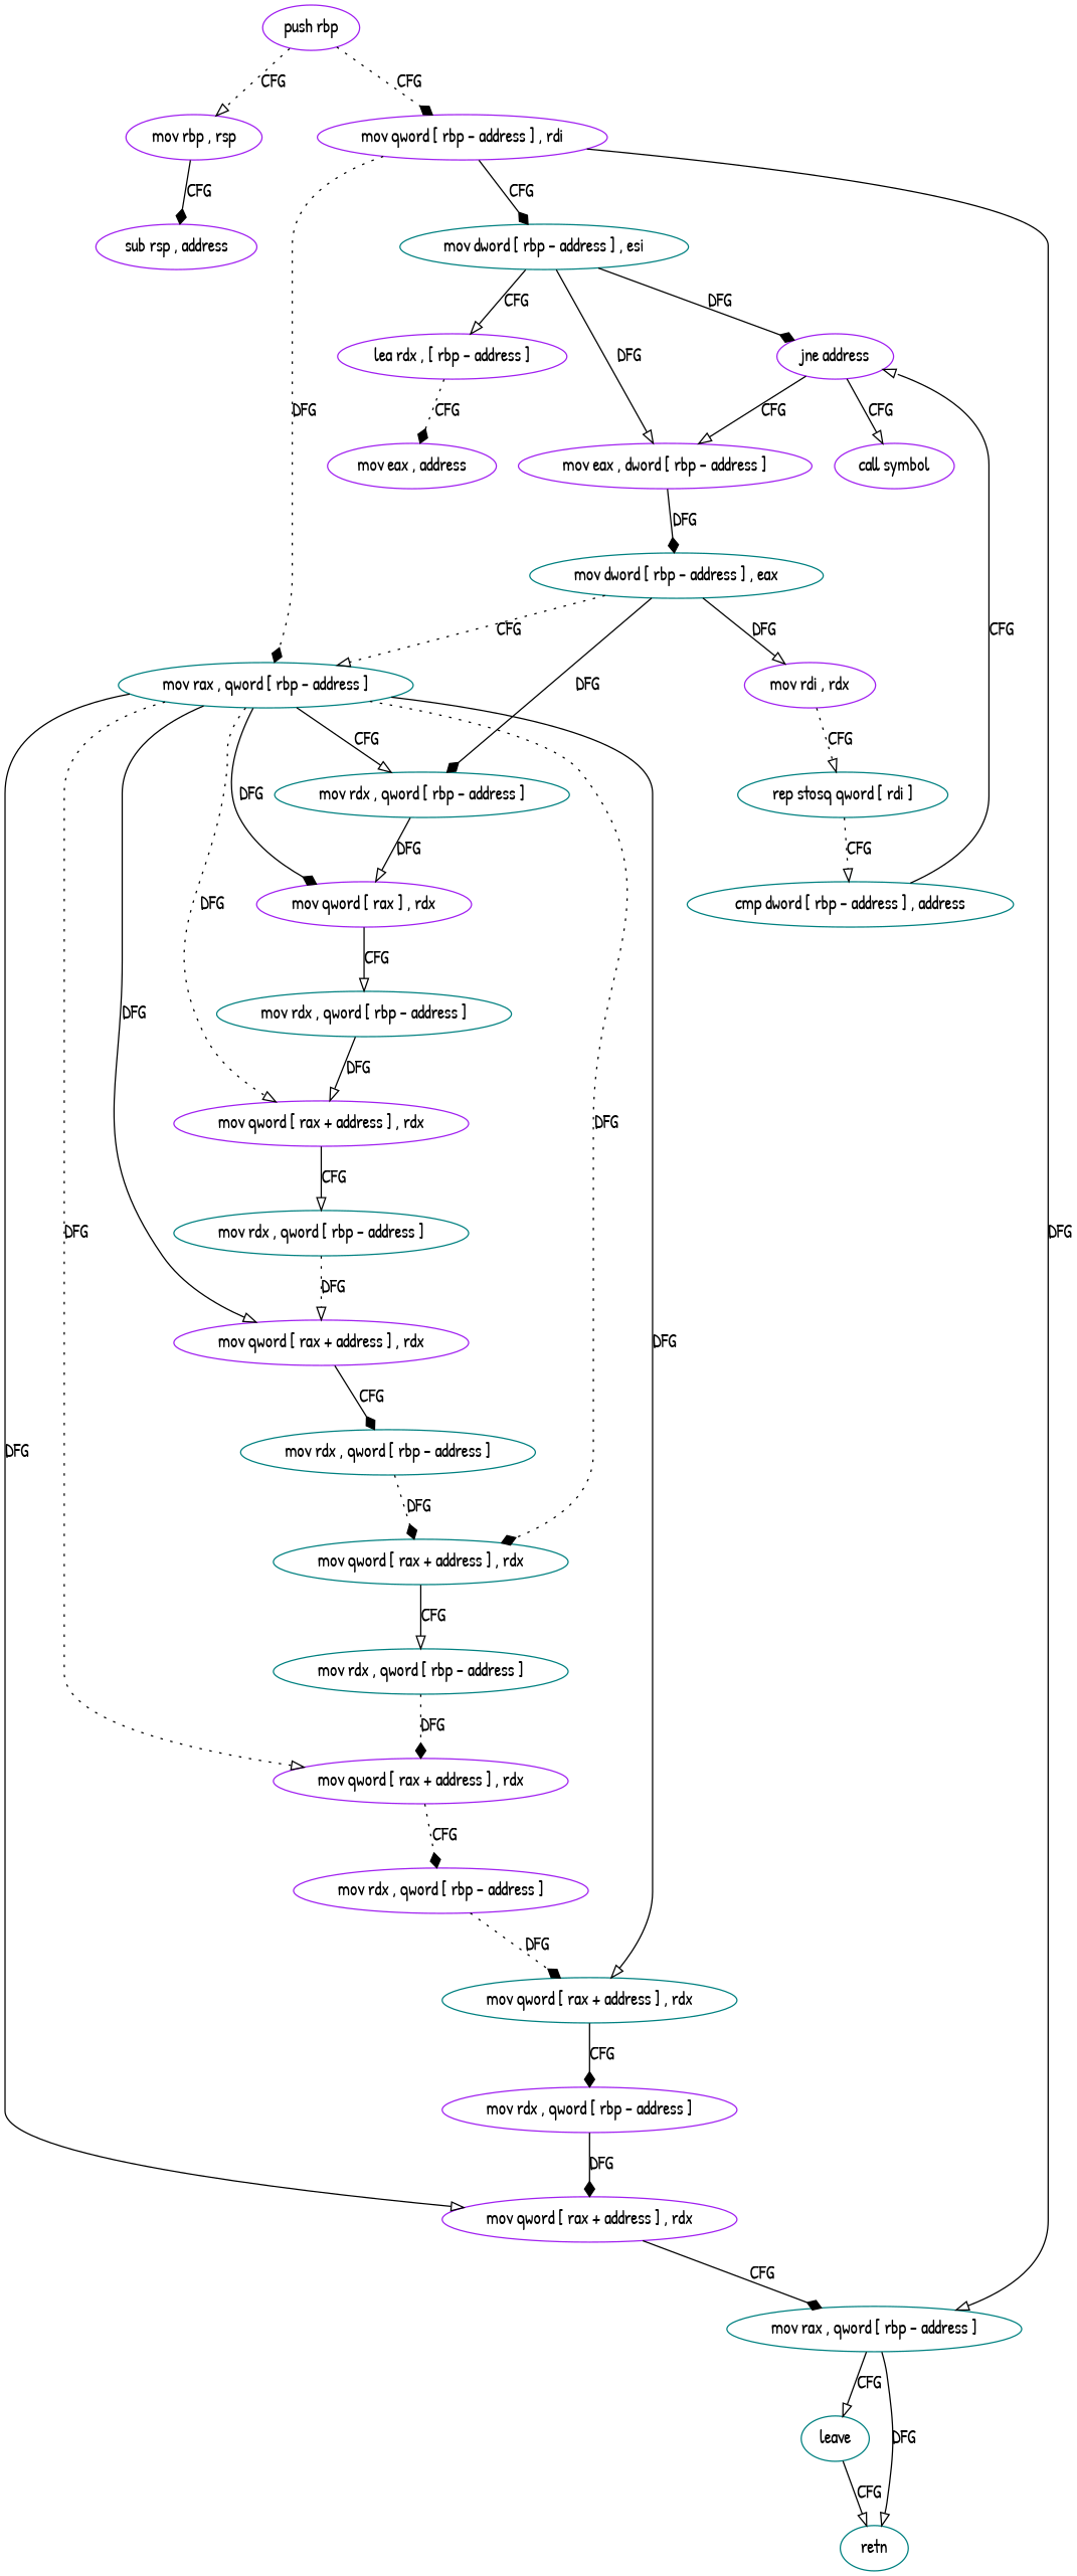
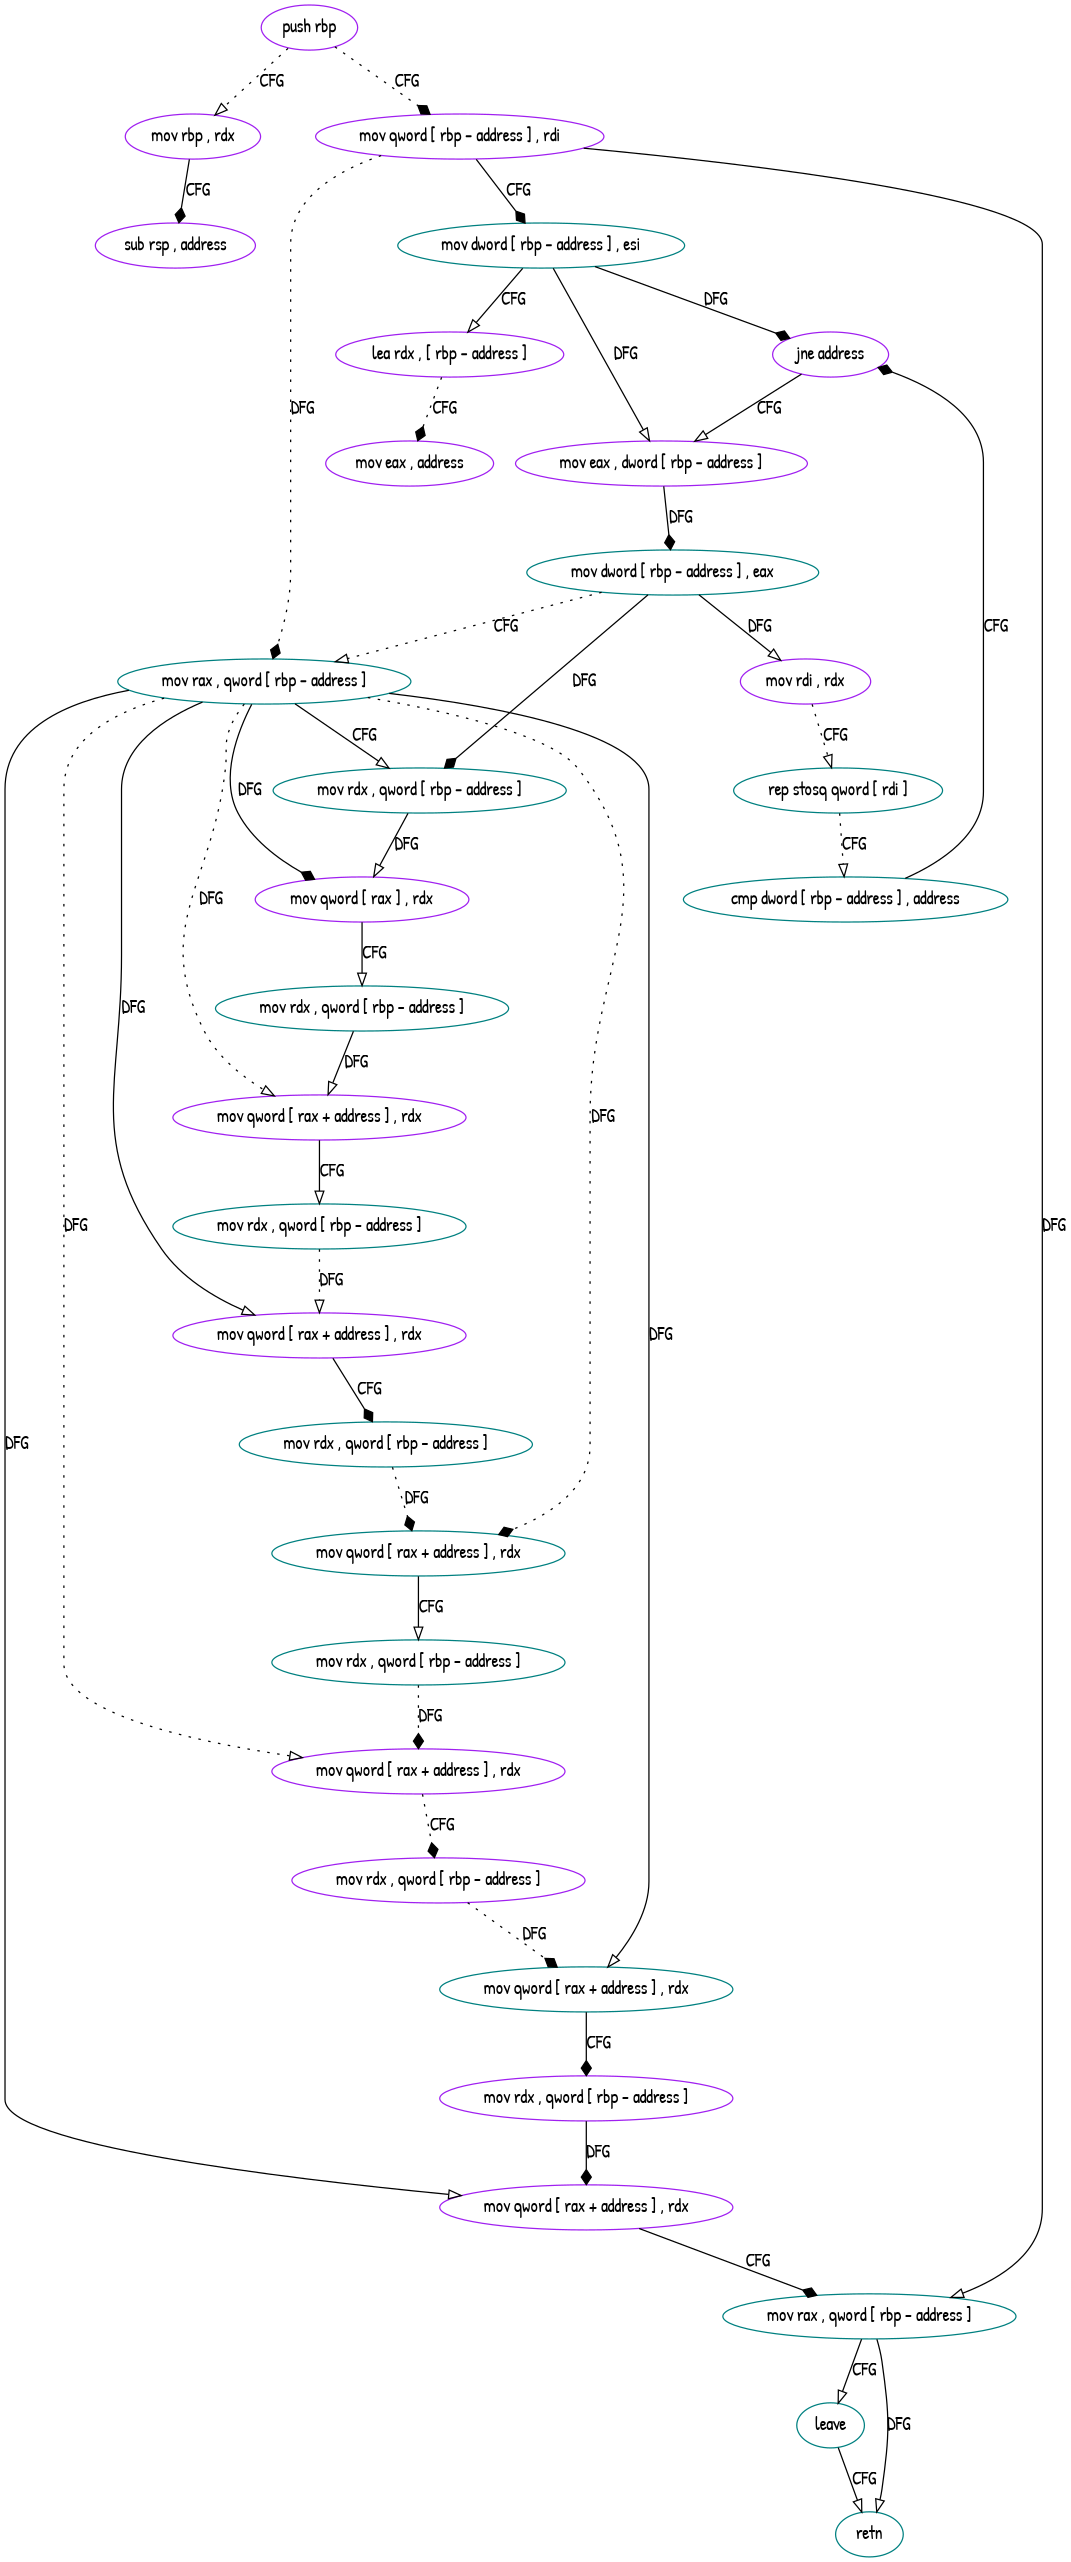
  digraph {
    fontname="Patrick Hand"
    node [color=purple fontname="Patrick Hand"]
    edge [arrowhead=onormal fontname="Patrick Hand" style=solid]
    n1 [label="push rbp"]
-   n2 [label="mov rbp , rsp"]
+   n2 [label="mov rbp , rdx"]
    n3 [label="mov qword [ rbp - address ] , rdi"]
    n4 [label="sub rsp , address"]
    n5 [color=teal label="mov dword [ rbp - address ] , esi"]
    n6 [color=teal label="mov rax , qword [ rbp - address ]"]
    n7 [color=teal label="mov rax , qword [ rbp - address ]"]
    n8 [label="lea rdx , [ rbp - address ]"]
    n9 [label="jne address"]
    n10 [label="mov eax , dword [ rbp - address ]"]
    n11 [color=teal label="mov rdx , qword [ rbp - address ]"]
    n12 [label="mov qword [ rax ] , rdx"]
    n13 [label="mov qword [ rax + address ] , rdx"]
    n14 [label="mov qword [ rax + address ] , rdx"]
    n15 [color=teal label="mov qword [ rax + address ] , rdx"]
    n16 [label="mov qword [ rax + address ] , rdx"]
    n17 [color=teal label="mov qword [ rax + address ] , rdx"]
    n18 [label="mov qword [ rax + address ] , rdx"]
    n19 [color=teal label=leave]
    n20 [color=teal label=retn]
    n21 [label="mov eax , address"]
-   n22 [label="call symbol"]
    n23 [color=teal label="mov dword [ rbp - address ] , eax"]
    n24 [label="mov rdi , rdx"]
    n25 [color=teal label="rep stosq qword [ rdi ]"]
    n26 [color=teal label="cmp dword [ rbp - address ] , address"]
    n27 [color=teal label="mov rdx , qword [ rbp - address ]"]
    n28 [color=teal label="mov rdx , qword [ rbp - address ]"]
    n29 [color=teal label="mov rdx , qword [ rbp - address ]"]
    n30 [color=teal label="mov rdx , qword [ rbp - address ]"]
    n31 [label="mov rdx , qword [ rbp - address ]"]
    n32 [label="mov rdx , qword [ rbp - address ]"]
    n1 -> n2 [label=CFG style=dotted]
    n1 -> n3 [arrowhead=diamond label=CFG style=dotted]
    n2 -> n4 [arrowhead=diamond label=CFG]
    n3 -> n5 [arrowhead=diamond label=CFG]
    n3 -> n6 [arrowhead=diamond label=DFG style=dotted]
    n3 -> n7 [label=DFG]
    n5 -> n8 [label=CFG]
    n5 -> n9 [arrowhead=diamond label=DFG]
    n5 -> n10 [label=DFG]
    n6 -> n11 [label=CFG]
    n6 -> n12 [arrowhead=diamond label=DFG]
    n6 -> n13 [label=DFG style=dotted]
    n6 -> n14 [label=DFG]
    n6 -> n15 [arrowhead=diamond label=DFG style=dotted]
    n6 -> n16 [label=DFG style=dotted]
    n6 -> n17 [label=DFG]
    n6 -> n18 [label=DFG]
    n7 -> n19 [label=CFG]
    n7 -> n20 [label=DFG]
    n8 -> n21 [arrowhead=diamond label=CFG style=dotted]
    n9 -> n10 [label=CFG]
-   n9 -> n22 [label=CFG]
    n10 -> n23 [arrowhead=diamond label=DFG]
    n11 -> n12 [label=DFG]
    n12 -> n27 [label=CFG]
    n13 -> n28 [label=CFG]
    n14 -> n29 [arrowhead=diamond label=CFG]
    n15 -> n30 [label=CFG]
    n16 -> n31 [arrowhead=diamond label=CFG style=dotted]
    n17 -> n32 [arrowhead=diamond label=CFG]
    n18 -> n7 [arrowhead=diamond label=CFG]
    n19 -> n20 [label=CFG]
    n23 -> n6 [label=CFG style=dotted]
    n23 -> n11 [arrowhead=diamond label=DFG]
    n23 -> n24 [label=DFG]
    n24 -> n25 [label=CFG style=dotted]
    n25 -> n26 [label=CFG style=dotted]
-   n26 -> n9 [label=CFG]
+   n26 -> n9 [arrowhead=diamond label=CFG]
    n27 -> n13 [label=DFG]
    n28 -> n14 [label=DFG style=dotted]
    n29 -> n15 [arrowhead=diamond label=DFG style=dotted]
    n30 -> n16 [arrowhead=diamond label=DFG style=dotted]
    n31 -> n17 [arrowhead=diamond label=DFG style=dotted]
    n32 -> n18 [arrowhead=diamond label=DFG]
  }
